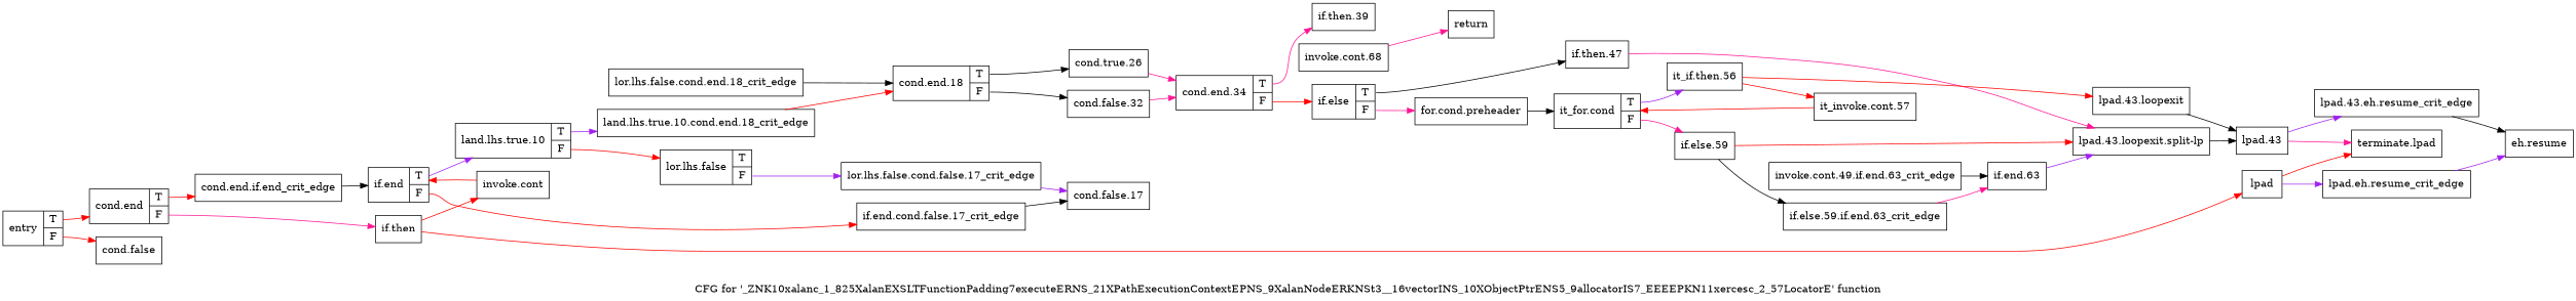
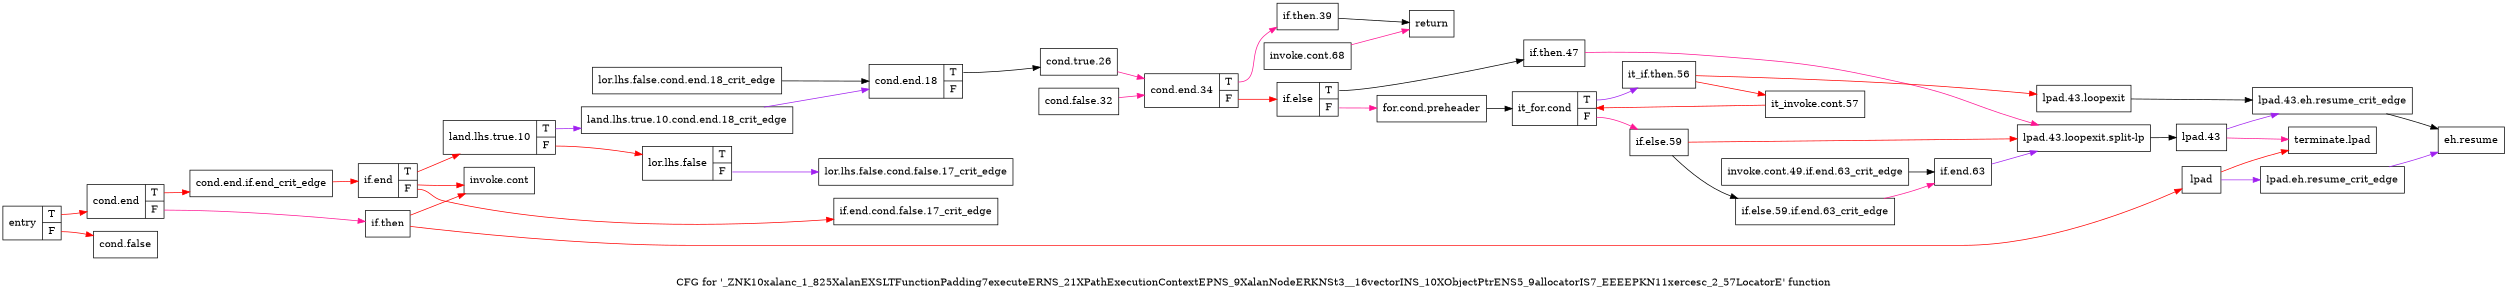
  digraph {
    label="CFG for '_ZNK10xalanc_1_825XalanEXSLTFunctionPadding7executeERNS_21XPathExecutionContextEPNS_9XalanNodeERKNSt3__16vectorINS_10XObjectPtrENS5_9allocatorIS7_EEEEPKN11xercesc_2_57LocatorE' function"
    rankdir=LR
    node [shape=record]
    edge [color=red]
    n1 [label="{entry|{<s0>T|<s1>F}}"]
    n2 [label="{cond.end|{<s0>T|<s1>F}}"]
    n3 [label="{cond.false}"]
    n4 [label="{cond.end.if.end_crit_edge}"]
    n5 [label="{if.then}"]
    n6 [label="{if.end|{<s0>T|<s1>F}}"]
    n7 [label="{invoke.cont}"]
    n8 [label="{lpad}"]
    n9 [label="{land.lhs.true.10|{<s0>T|<s1>F}}"]
    n10 [label="{if.end.cond.false.17_crit_edge}"]
    n11 [label="{lpad.eh.resume_crit_edge}"]
    n12 [label="{terminate.lpad}"]
    n13 [label="{land.lhs.true.10.cond.end.18_crit_edge}"]
    n14 [label="{lor.lhs.false|{<s0>T|<s1>F}}"]
-   n15 [label="{cond.false.17}"]
    n16 [label="{eh.resume}"]
    n17 [label="{cond.end.18|{<s0>T|<s1>F}}"]
    n18 [label="{lor.lhs.false.cond.false.17_crit_edge}"]
    n19 [label="{cond.true.26}"]
    n20 [label="{cond.false.32}"]
    n21 [label="{lor.lhs.false.cond.end.18_crit_edge}"]
    n22 [label="{cond.end.34|{<s0>T|<s1>F}}"]
    n23 [label="{if.then.39}"]
    n24 [label="{if.else|{<s0>T|<s1>F}}"]
    n25 [label="{return}"]
    n26 [label="{if.then.47}"]
    n27 [label="{for.cond.preheader}"]
    n28 [label="{lpad.43.loopexit.split-lp}"]
    n29 [label="{it_for.cond|{<s0>T|<s1>F}}"]
    n30 [label="{lpad.43}"]
    n31 [label="{it_if.then.56}"]
    n32 [label="{if.else.59}"]
    n33 [label="{lpad.43.loopexit}"]
    n34 [label="{it_invoke.cont.57}"]
    n35 [label="{if.else.59.if.end.63_crit_edge}"]
    n36 [label="{invoke.cont.49.if.end.63_crit_edge}"]
    n37 [label="{if.end.63}"]
    n38 [label="{lpad.43.eh.resume_crit_edge}"]
    n39 [label="{invoke.cont.68}"]
    n1 -> n2 [tailport=s0]
    n1 -> n3 [tailport=s1]
    n2 -> n4 [tailport=s0]
    n2 -> n5 [color=deeppink tailport=s1]
-   n4 -> n6 [color=black]
+   n4 -> n6
    n5 -> n7
    n5 -> n8
-   n6 -> n9 [color=purple tailport=s0]
+   n6 -> n9 [tailport=s0]
    n6 -> n10 [tailport=s1]
-   n7 -> n6
+   n6 -> n7
    n8 -> n11 [color=purple]
    n8 -> n12
    n9 -> n13 [color=purple tailport=s0]
    n9 -> n14 [tailport=s1]
-   n10 -> n15 [color=black]
    n11 -> n16 [color=purple]
-   n13 -> n17
+   n13 -> n17 [color=purple]
    n14 -> n18 [color=purple tailport=s1]
    n17 -> n19 [color=black tailport=s0]
-   n17 -> n20 [color=black tailport=s1]
-   n18 -> n15 [color=purple]
    n19 -> n22 [color=deeppink]
    n20 -> n22 [color=deeppink]
    n21 -> n17 [color=black]
    n22 -> n23 [color=deeppink tailport=s0]
    n22 -> n24 [tailport=s1]
+   n23 -> n25 [color=black]
    n24 -> n26 [color=black tailport=s0]
    n24 -> n27 [color=deeppink tailport=s1]
    n26 -> n28 [color=deeppink]
    n27 -> n29 [color=black]
    n28 -> n30 [color=black]
    n29 -> n31 [color=purple tailport=s0]
    n29 -> n32 [color=deeppink tailport=s1]
    n30 -> n12 [color=deeppink]
    n30 -> n38 [color=purple]
    n31 -> n33
    n31 -> n34
    n32 -> n28
    n32 -> n35 [color=black]
-   n33 -> n30 [color=black]
+   n33 -> n38 [color=black]
    n34 -> n29
    n35 -> n37 [color=deeppink]
    n36 -> n37 [color=black]
    n37 -> n28 [color=purple]
    n38 -> n16 [color=black]
    n39 -> n25 [color=deeppink]
  }
